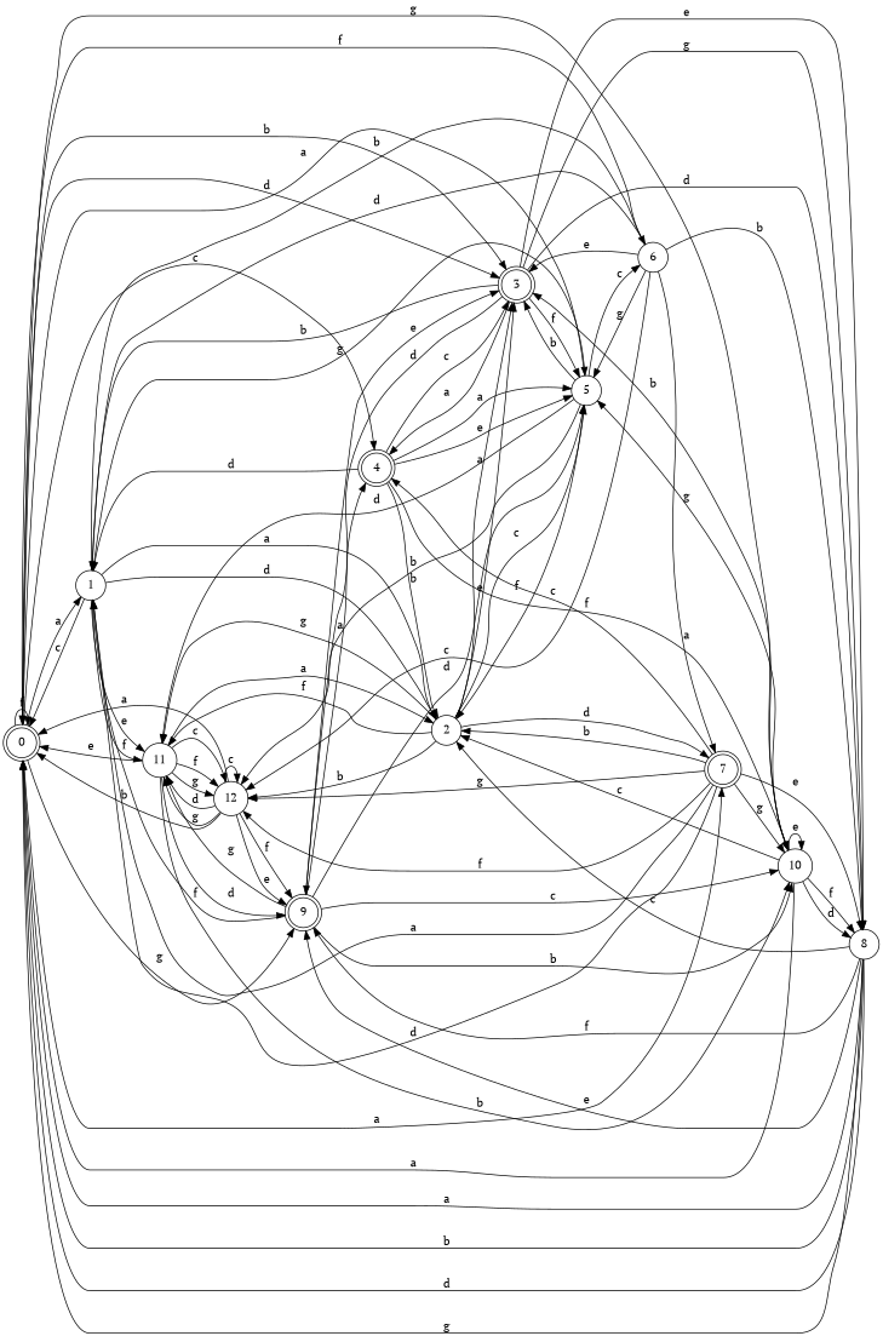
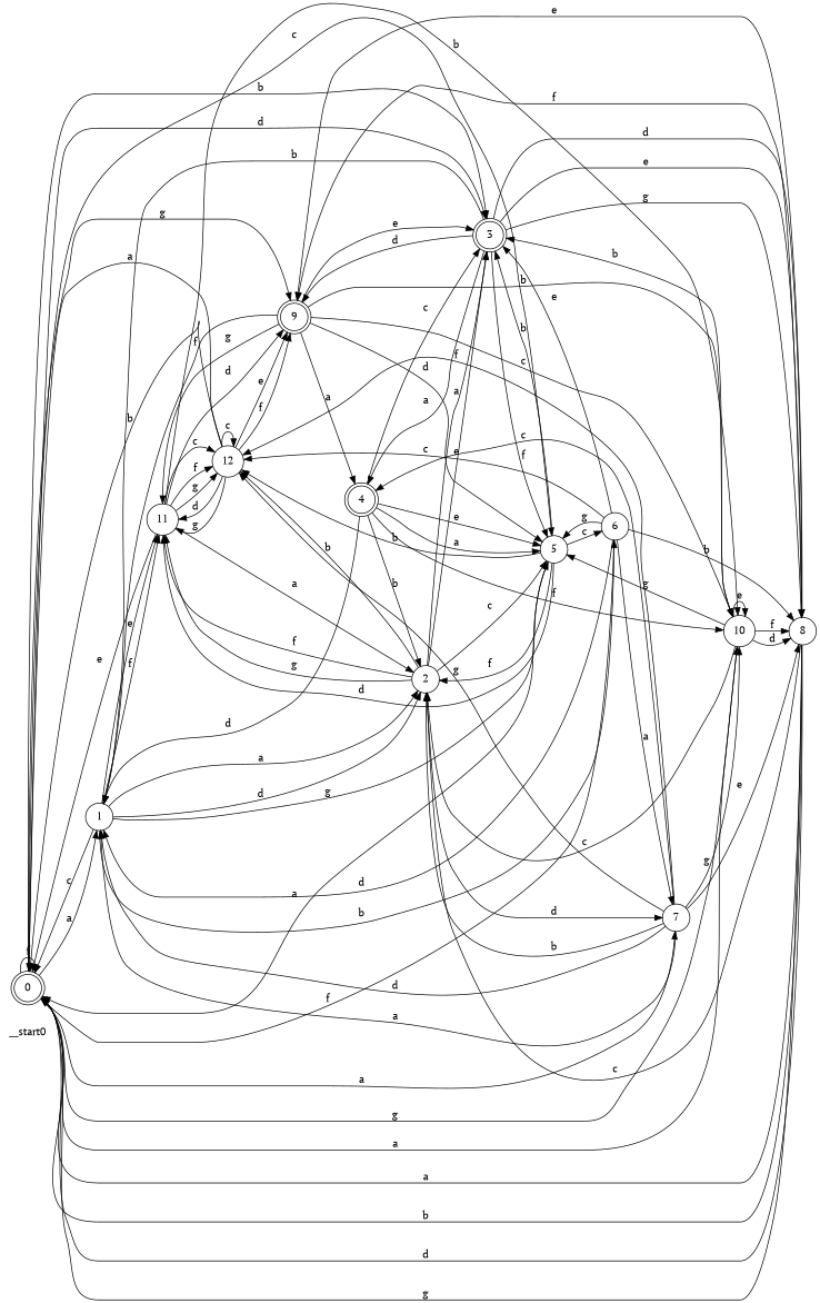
  digraph {
    fontname="PT Serif"
    rankdir=LR
    node [fontname="PT Serif" shape=circle color=black fillcolor=white style=filled]
    edge [fontname="PT Serif"]
+   __start0 [shape=none color="" fillcolor="" style=""]
    n2 [label=0 shape=doublecircle style="rounded,filled"]
    n3 [label=1]
    n4 [label=3 shape=doublecircle style="rounded,filled"]
    n5 [label=5]
-   n6 [label=7 shape=doublecircle]
+   n6 [label=7]
    n7 [label=10]
    n8 [label=9 shape=doublecircle style="rounded,filled"]
    n9 [label=2]
    n10 [label=6]
    n11 [label=11]
    n12 [label=4 shape=doublecircle style="rounded,filled"]
    n13 [label=8]
    n14 [label=12 style="rounded,filled"]
    n2 -> n2 [label=f]
    n2 -> n3 [label=a]
    n2 -> n4 [label=b]
    n2 -> n4 [label=d]
-   n2 -> n12 [label=c]
+   n2 -> n5 [label=c]
    n2 -> n6 [label=a]
    n2 -> n7 [label=g]
    n2 -> n8 [label=g]
    n3 -> n2 [label=c]
    n3 -> n5 [label=g]
    n3 -> n9 [label=a]
    n3 -> n9 [label=d]
    n3 -> n10 [label=b]
    n3 -> n11 [label=e]
    n3 -> n11 [label=f]
    n4 -> n3 [label=b]
    n4 -> n5 [label=f]
    n4 -> n8 [label=d]
    n4 -> n12 [label=a]
    n4 -> n13 [label=d]
    n4 -> n13 [label=e]
    n4 -> n13 [label=g]
    n5 -> n2 [label=a]
    n5 -> n4 [label=b]
    n5 -> n9 [label=f]
    n5 -> n10 [label=c]
    n5 -> n11 [label=d]
    n5 -> n14 [label=b]
    n6 -> n3 [label=a]
    n6 -> n3 [label=d]
    n6 -> n7 [label=g]
    n6 -> n9 [label=b]
    n6 -> n12 [label=c]
    n6 -> n13 [label=e]
    n6 -> n14 [label=f]
    n6 -> n14 [label=g]
    n7 -> n2 [label=a]
    n7 -> n4 [label=b]
    n7 -> n5 [label=g]
    n7 -> n7 [label=e]
    n7 -> n9 [label=c]
    n7 -> n13 [label=d]
    n7 -> n13 [label=f]
    n8 -> n3 [label=f]
    n8 -> n4 [label=e]
    n8 -> n5 [label=d]
    n8 -> n7 [label=b]
    n8 -> n7 [label=c]
    n8 -> n11 [label=g]
    n8 -> n12 [label=a]
    n9 -> n4 [label=a]
    n9 -> n4 [label=e]
    n9 -> n5 [label=c]
    n9 -> n6 [label=d]
    n9 -> n11 [label=f]
    n9 -> n11 [label=g]
    n9 -> n14 [label=b]
    n10 -> n2 [label=f]
    n10 -> n3 [label=d]
    n10 -> n4 [label=e]
    n10 -> n5 [label=g]
    n10 -> n6 [label=a]
    n10 -> n13 [label=b]
    n10 -> n14 [label=c]
    n11 -> n2 [label=e]
    n11 -> n7 [label=b]
    n11 -> n8 [label=d]
    n11 -> n9 [label=a]
    n11 -> n14 [label=c]
    n11 -> n14 [label=f]
    n11 -> n14 [label=g]
    n12 -> n3 [label=d]
    n12 -> n4 [label=c]
    n12 -> n5 [label=a]
    n12 -> n5 [label=e]
    n12 -> n7 [label=f]
    n12 -> n9 [label=b]
    n13 -> n2 [label=a]
    n13 -> n2 [label=b]
    n13 -> n2 [label=d]
    n13 -> n2 [label=g]
    n13 -> n8 [label=e]
    n13 -> n8 [label=f]
    n13 -> n9 [label=c]
    n14 -> n2 [label=a]
    n14 -> n2 [label=b]
    n14 -> n8 [label=e]
    n14 -> n8 [label=f]
    n14 -> n11 [label=d]
    n14 -> n11 [label=g]
    n14 -> n14 [label=c]
  }
